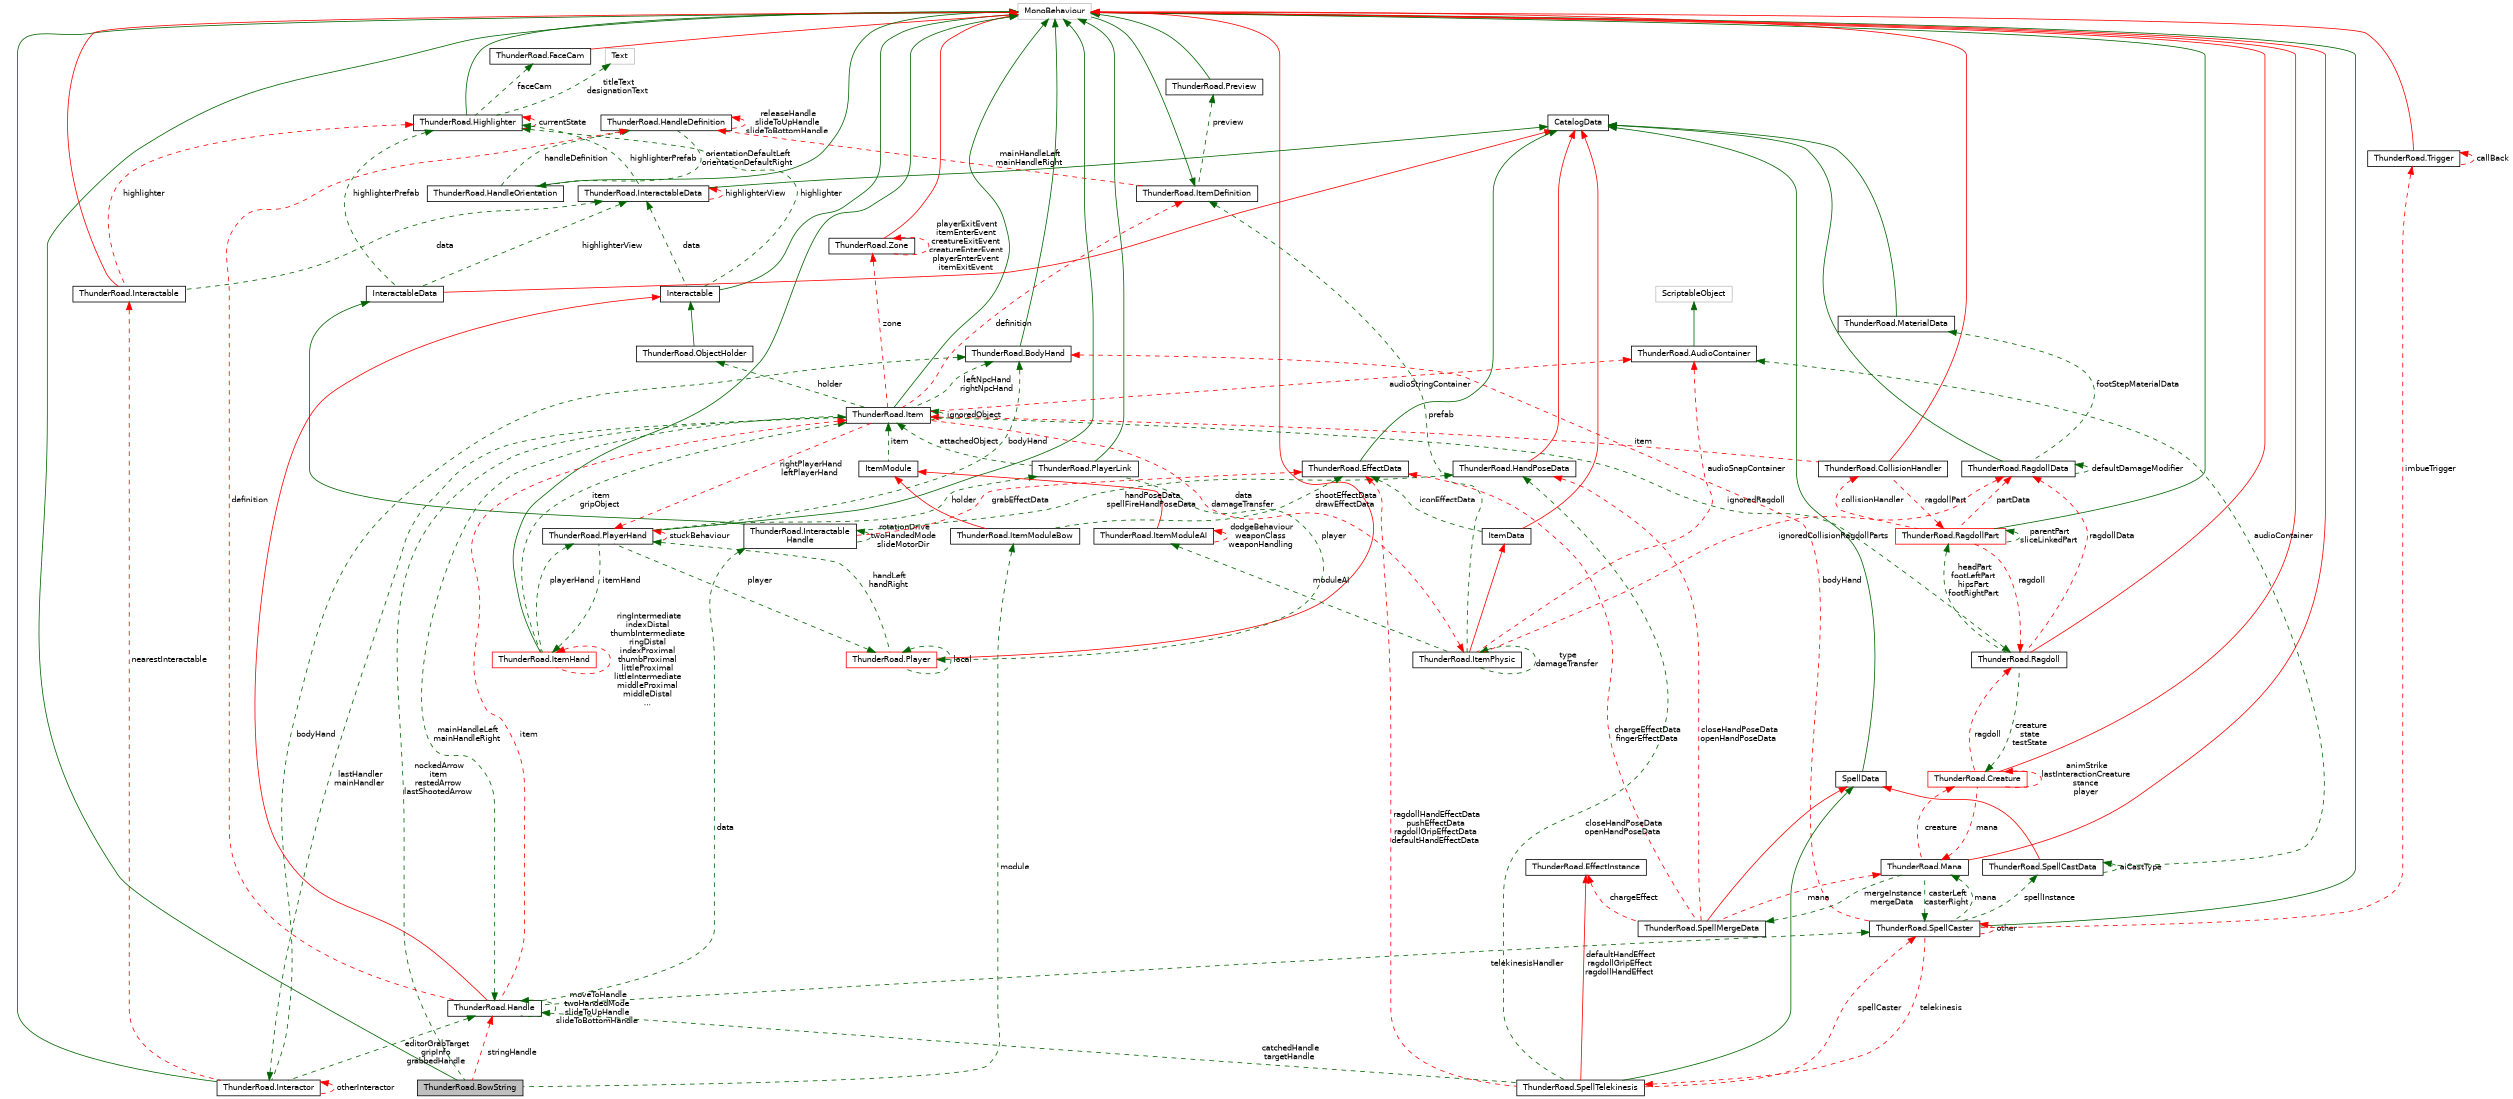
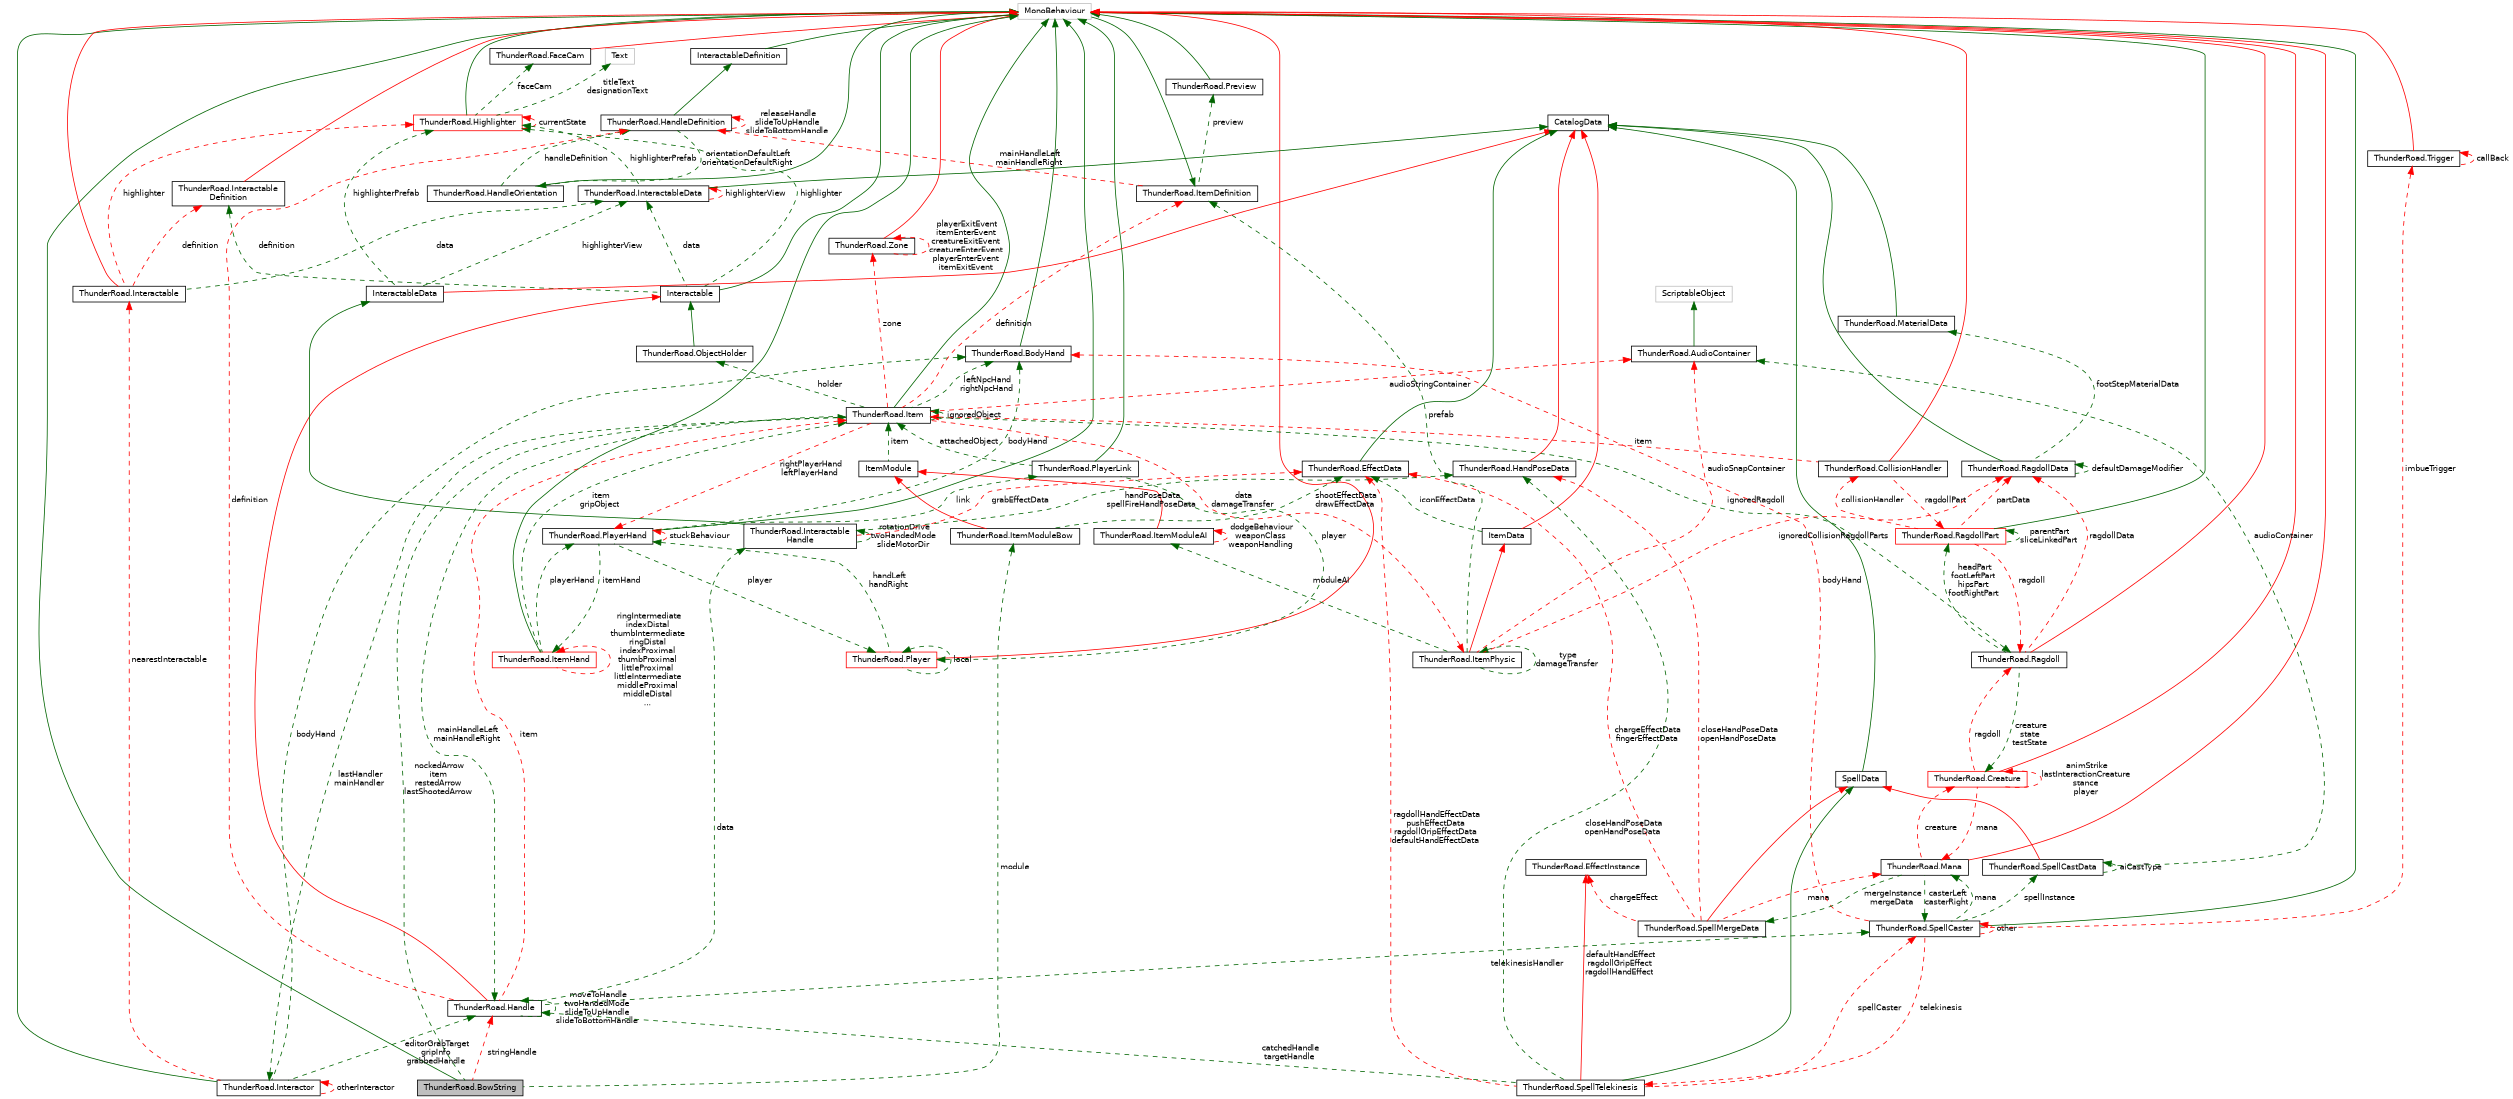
  digraph {
    node [color=black fillcolor=white fontname=Helvetica fontsize=10 shape=record style=filled]
    edge [color=darkgreen dir=back fontname=Helvetica fontsize=10 labelfontname=Helvetica labelfontsize=10 style=dashed]
    n1 [fillcolor=grey75 fontcolor=black height=0.2 label="ThunderRoad.BowString" width=0.4]
    n2 [color=grey75 height=0.2 label=MonoBehaviour width=0.4]
    n3 [height=0.2 label="ThunderRoad.Item" width=0.4]
    n4 [height=0.2 label="ThunderRoad.Interactor" width=0.4]
    n5 [height=0.2 label=Interactable width=0.4]
-   n6 [height=0.2 label="ThunderRoad.Highlighter" width=0.4]
+   n6 [color=red height=0.2 label="ThunderRoad.Highlighter" width=0.4]
    n7 [height=0.2 label="ThunderRoad.FaceCam" width=0.4]
+   n8 [height=0.2 label="ThunderRoad.Interactable\lDefinition" width=0.4]
+   n9 [height=0.2 label=InteractableDefinition width=0.4]
    n10 [height=0.2 label="ThunderRoad.HandleOrientation" width=0.4]
    n11 [height=0.2 label="ThunderRoad.SpellCaster" width=0.4]
    n12 [height=0.2 label="ThunderRoad.Mana" width=0.4]
    n13 [color=red height=0.2 label="ThunderRoad.Creature" width=0.4]
    n14 [height=0.2 label="ThunderRoad.Ragdoll" width=0.4]
    n15 [color=red height=0.2 label="ThunderRoad.RagdollPart" width=0.4]
    n16 [height=0.2 label="ThunderRoad.CollisionHandler" width=0.4]
    n17 [height=0.2 label="ThunderRoad.Trigger" width=0.4]
    n18 [height=0.2 label="ThunderRoad.BodyHand" width=0.4]
    n19 [height=0.2 label="ThunderRoad.Interactable" width=0.4]
    n20 [height=0.2 label="ThunderRoad.Preview" width=0.4]
    n21 [height=0.2 label="ThunderRoad.Zone" width=0.4]
    n22 [height=0.2 label="ThunderRoad.PlayerHand" width=0.4]
    n23 [color=red height=0.2 label="ThunderRoad.Player" width=0.4]
    n24 [height=0.2 label="ThunderRoad.PlayerLink" width=0.4]
    n25 [color=red height=0.2 label="ThunderRoad.ItemHand" width=0.4]
    n26 [height=0.2 label=ItemModule width=0.4]
    n27 [height=0.2 label="ThunderRoad.Handle" width=0.4]
    n28 [height=0.2 label="ThunderRoad.ObjectHolder" width=0.4]
    n29 [height=0.2 label="ThunderRoad.InteractableData" width=0.4]
    n30 [height=0.2 label=InteractableData width=0.4]
    n31 [height=0.2 label="ThunderRoad.HandleDefinition" width=0.4]
    n32 [height=0.2 label="ThunderRoad.SpellTelekinesis" width=0.4]
    n33 [height=0.2 label="ThunderRoad.SpellMergeData" width=0.4]
    n34 [height=0.2 label="ThunderRoad.ItemDefinition" width=0.4]
    n35 [height=0.2 label="ThunderRoad.ItemPhysic" width=0.4]
    n36 [height=0.2 label="ThunderRoad.ItemModuleBow" width=0.4]
    n37 [height=0.2 label="ThunderRoad.ItemModuleAI" width=0.4]
    n38 [height=0.2 label="ThunderRoad.Interactable\lHandle" width=0.4]
    n39 [color=grey75 height=0.2 label=Text width=0.4]
    n40 [height=0.2 label=CatalogData width=0.4]
    n41 [height=0.2 label="ThunderRoad.EffectData" width=0.4]
    n42 [height=0.2 label="ThunderRoad.HandPoseData" width=0.4]
    n43 [height=0.2 label=SpellData width=0.4]
    n44 [height=0.2 label="ThunderRoad.RagdollData" width=0.4]
    n45 [height=0.2 label="ThunderRoad.MaterialData" width=0.4]
    n46 [height=0.2 label=ItemData width=0.4]
    n47 [height=0.2 label="ThunderRoad.SpellCastData" width=0.4]
    n48 [height=0.2 label="ThunderRoad.EffectInstance" width=0.4]
    n49 [height=0.2 label="ThunderRoad.AudioContainer" width=0.4]
    n50 [color=grey75 height=0.2 label=ScriptableObject width=0.4]
    n2 -> n1 [style=solid]
    n2 -> n3 [style=solid]
    n2 -> n4 [style=solid]
    n2 -> n5 [style=solid]
    n2 -> n6 [style=solid]
    n2 -> n7 [color=red style=solid]
+   n2 -> n8 [color=red style=solid]
+   n2 -> n9 [style=solid]
    n2 -> n10 [style=solid]
    n2 -> n11 [style=solid]
    n2 -> n12 [color=red style=solid]
    n2 -> n13 [color=red style=solid]
    n2 -> n14 [color=red style=solid]
    n2 -> n15 [style=solid]
    n2 -> n16 [color=red style=solid]
    n2 -> n17 [color=red style=solid]
    n2 -> n18 [style=solid]
    n2 -> n19 [color=red style=solid]
    n2 -> n20 [style=solid]
    n2 -> n21 [color=red style=solid]
    n2 -> n22 [style=solid]
    n2 -> n23 [color=red style=solid]
    n2 -> n24 [style=solid]
    n2 -> n25 [style=solid]
    n3 -> n1 [label=" nockedArrow\nitem\nrestedArrow\nlastShootedArrow"]
    n3 -> n3 [label=" ignoredObject"]
    n3 -> n16 [color=red label=" item"]
    n3 -> n24 [label=" attachedObject"]
    n3 -> n25 [label=" item\ngripObject"]
    n3 -> n26 [label=" item"]
    n3 -> n27 [color=red label=" item"]
    n4 -> n3 [label=" lastHandler\nmainHandler"]
    n4 -> n4 [color=red label=" otherInteractor"]
    n5 -> n27 [color=red style=solid]
    n5 -> n28 [style=solid]
    n6 -> n5 [label=" highlighter"]
    n6 -> n6 [color=red label=" currentState"]
    n6 -> n19 [color=red label=" highlighter"]
    n6 -> n29 [label=" highlighterPrefab"]
    n6 -> n30 [label=" highlighterPrefab"]
    n7 -> n6 [label=" faceCam"]
+   n8 -> n5 [label=" definition"]
+   n8 -> n19 [color=red label=" definition"]
+   n9 -> n31 [style=solid]
    n10 -> n31 [label=" orientationDefaultLeft\norientationDefaultRight"]
    n11 -> n11 [color=red label=" other"]
    n11 -> n12 [label=" casterLeft\ncasterRight"]
    n11 -> n27 [label=" telekinesisHandler"]
    n11 -> n32 [color=red label=" spellCaster"]
    n12 -> n11 [label=" mana"]
    n12 -> n13 [color=red label=" mana"]
    n12 -> n33 [color=red label=" mana"]
    n13 -> n12 [color=red label=" creature"]
    n13 -> n13 [color=red label=" animStrike\nlastInteractionCreature\nstance\nplayer"]
    n13 -> n14 [label=" creature\nstate\ntestState"]
    n14 -> n3 [label=" ignoredRagdoll"]
    n14 -> n13 [color=red label=" ragdoll"]
    n14 -> n15 [color=red label=" ragdoll"]
    n15 -> n14 [label=" headPart\nfootLeftPart\nhipsPart\nfootRightPart"]
    n15 -> n15 [label=" parentPart\nsliceLinkedPart"]
    n15 -> n16 [color=red label=" ragdollPart"]
    n16 -> n15 [color=red label=" collisionHandler"]
    n17 -> n11 [color=red label=" imbueTrigger"]
    n17 -> n17 [color=red label=" callBack"]
    n18 -> n3 [label=" leftNpcHand\nrightNpcHand"]
    n18 -> n4 [label=" bodyHand"]
    n18 -> n11 [color=red label=" bodyHand"]
    n18 -> n22 [label=" bodyHand"]
    n19 -> n4 [color=red label=" nearestInteractable"]
    n20 -> n34 [label=" preview"]
    n21 -> n3 [color=red label=" zone"]
    n21 -> n21 [color=red label=" playerExitEvent\nitemEnterEvent\ncreatureExitEvent\ncreatureEnterEvent\nplayerEnterEvent\nitemExitEvent"]
    n22 -> n3 [color=red label=" rightPlayerHand\nleftPlayerHand"]
    n22 -> n22 [color=red label=" stuckBehaviour"]
    n22 -> n23 [label=" handLeft\nhandRight"]
    n22 -> n25 [label=" playerHand"]
    n23 -> n22 [label=" player"]
    n23 -> n23 [label=" local"]
    n23 -> n24 [label=" player"]
-   n24 -> n22 [label=" holder"]
+   n24 -> n22 [label=" link"]
    n25 -> n22 [label=" itemHand"]
    n25 -> n25 [color=red label=" ringIntermediate\nindexDistal\nthumbIntermediate\nringDistal\nindexProximal\nthumbProximal\nlittleProximal\nlittleIntermediate\nmiddleProximal\nmiddleDistal\n..."]
    n26 -> n36 [color=red style=solid]
    n26 -> n37 [color=red style=solid]
    n27 -> n1 [color=red label=" stringHandle"]
    n27 -> n3 [label=" mainHandleLeft\nmainHandleRight"]
    n27 -> n4 [label=" editorGrabTarget\ngripInfo\ngrabbedHandle"]
    n27 -> n27 [label=" moveToHandle\ntwoHandedMode\nslideToUpHandle\nslideToBottomHandle"]
    n27 -> n32 [label=" catchedHandle\ntargetHandle"]
    n28 -> n3 [label=" holder"]
    n29 -> n5 [label=" data"]
    n29 -> n19 [label=" data"]
    n29 -> n29 [color=red label=" highlighterView"]
    n29 -> n30 [label=" highlighterView"]
    n30 -> n38 [style=solid]
    n31 -> n10 [label=" handleDefinition"]
    n31 -> n27 [color=red label=" definition"]
    n31 -> n31 [color=red label=" releaseHandle\nslideToUpHandle\nslideToBottomHandle"]
    n31 -> n34 [color=red label=" mainHandleLeft\nmainHandleRight"]
    n32 -> n11 [color=red label=" telekinesis"]
    n33 -> n12 [label=" mergeInstance\nmergeData"]
    n34 -> n2 [style=solid]
    n34 -> n3 [color=red label=" definition"]
    n34 -> n35 [label=" prefab"]
    n35 -> n3 [color=red label=" data\ndamageTransfer"]
    n35 -> n35 [label=" type\ndamageTransfer"]
    n36 -> n1 [label=" module"]
    n37 -> n35 [label=" moduleAI"]
    n37 -> n37 [color=red label=" dodgeBehaviour\nweaponClass\nweaponHandling"]
    n38 -> n27 [label=" data"]
    n38 -> n38 [label=" rotationDrive\ntwoHandedMode\nslideMotorDir"]
    n39 -> n6 [label=" titleText\ndesignationText"]
    n40 -> n29 [style=solid]
    n40 -> n30 [color=red style=solid]
    n40 -> n41 [style=solid]
    n40 -> n42 [color=red style=solid]
    n40 -> n43 [style=solid]
    n40 -> n44 [style=solid]
    n40 -> n45 [style=solid]
    n40 -> n46 [color=red style=solid]
    n41 -> n32 [color=red label=" ragdollHandEffectData\npushEffectData\nragdollGripEffectData\ndefaultHandEffectData"]
    n41 -> n33 [color=red label=" chargeEffectData\nfingerEffectData"]
    n41 -> n36 [label=" shootEffectData\ndrawEffectData"]
    n41 -> n38 [color=red label=" grabEffectData"]
    n41 -> n46 [label=" iconEffectData"]
    n42 -> n32 [label=" closeHandPoseData\nopenHandPoseData"]
    n42 -> n33 [color=red label=" closeHandPoseData\nopenHandPoseData"]
    n42 -> n38 [label=" handPoseData\nspellFireHandPoseData"]
    n43 -> n32 [style=solid]
    n43 -> n33 [color=red style=solid]
    n43 -> n47 [color=red style=solid]
    n44 -> n14 [color=red label=" ragdollData"]
    n44 -> n15 [color=red label=" partData"]
    n44 -> n35 [color=red label=" ignoredCollisionRagdollParts"]
    n44 -> n44 [label=" defaultDamageModifier"]
    n45 -> n44 [label=" footStepMaterialData"]
    n46 -> n35 [color=red style=solid]
    n47 -> n11 [label=" spellInstance"]
    n47 -> n47 [label=" aiCastType"]
    n48 -> n32 [color=red label=" defaultHandEffect\nragdollGripEffect\nragdollHandEffect" style=solid]
    n48 -> n33 [color=red label=" chargeEffect"]
    n49 -> n3 [color=red label=" audioStringContainer"]
    n49 -> n35 [color=red label=" audioSnapContainer"]
    n49 -> n47 [label=" audioContainer"]
    n50 -> n49 [style=solid]
  }
